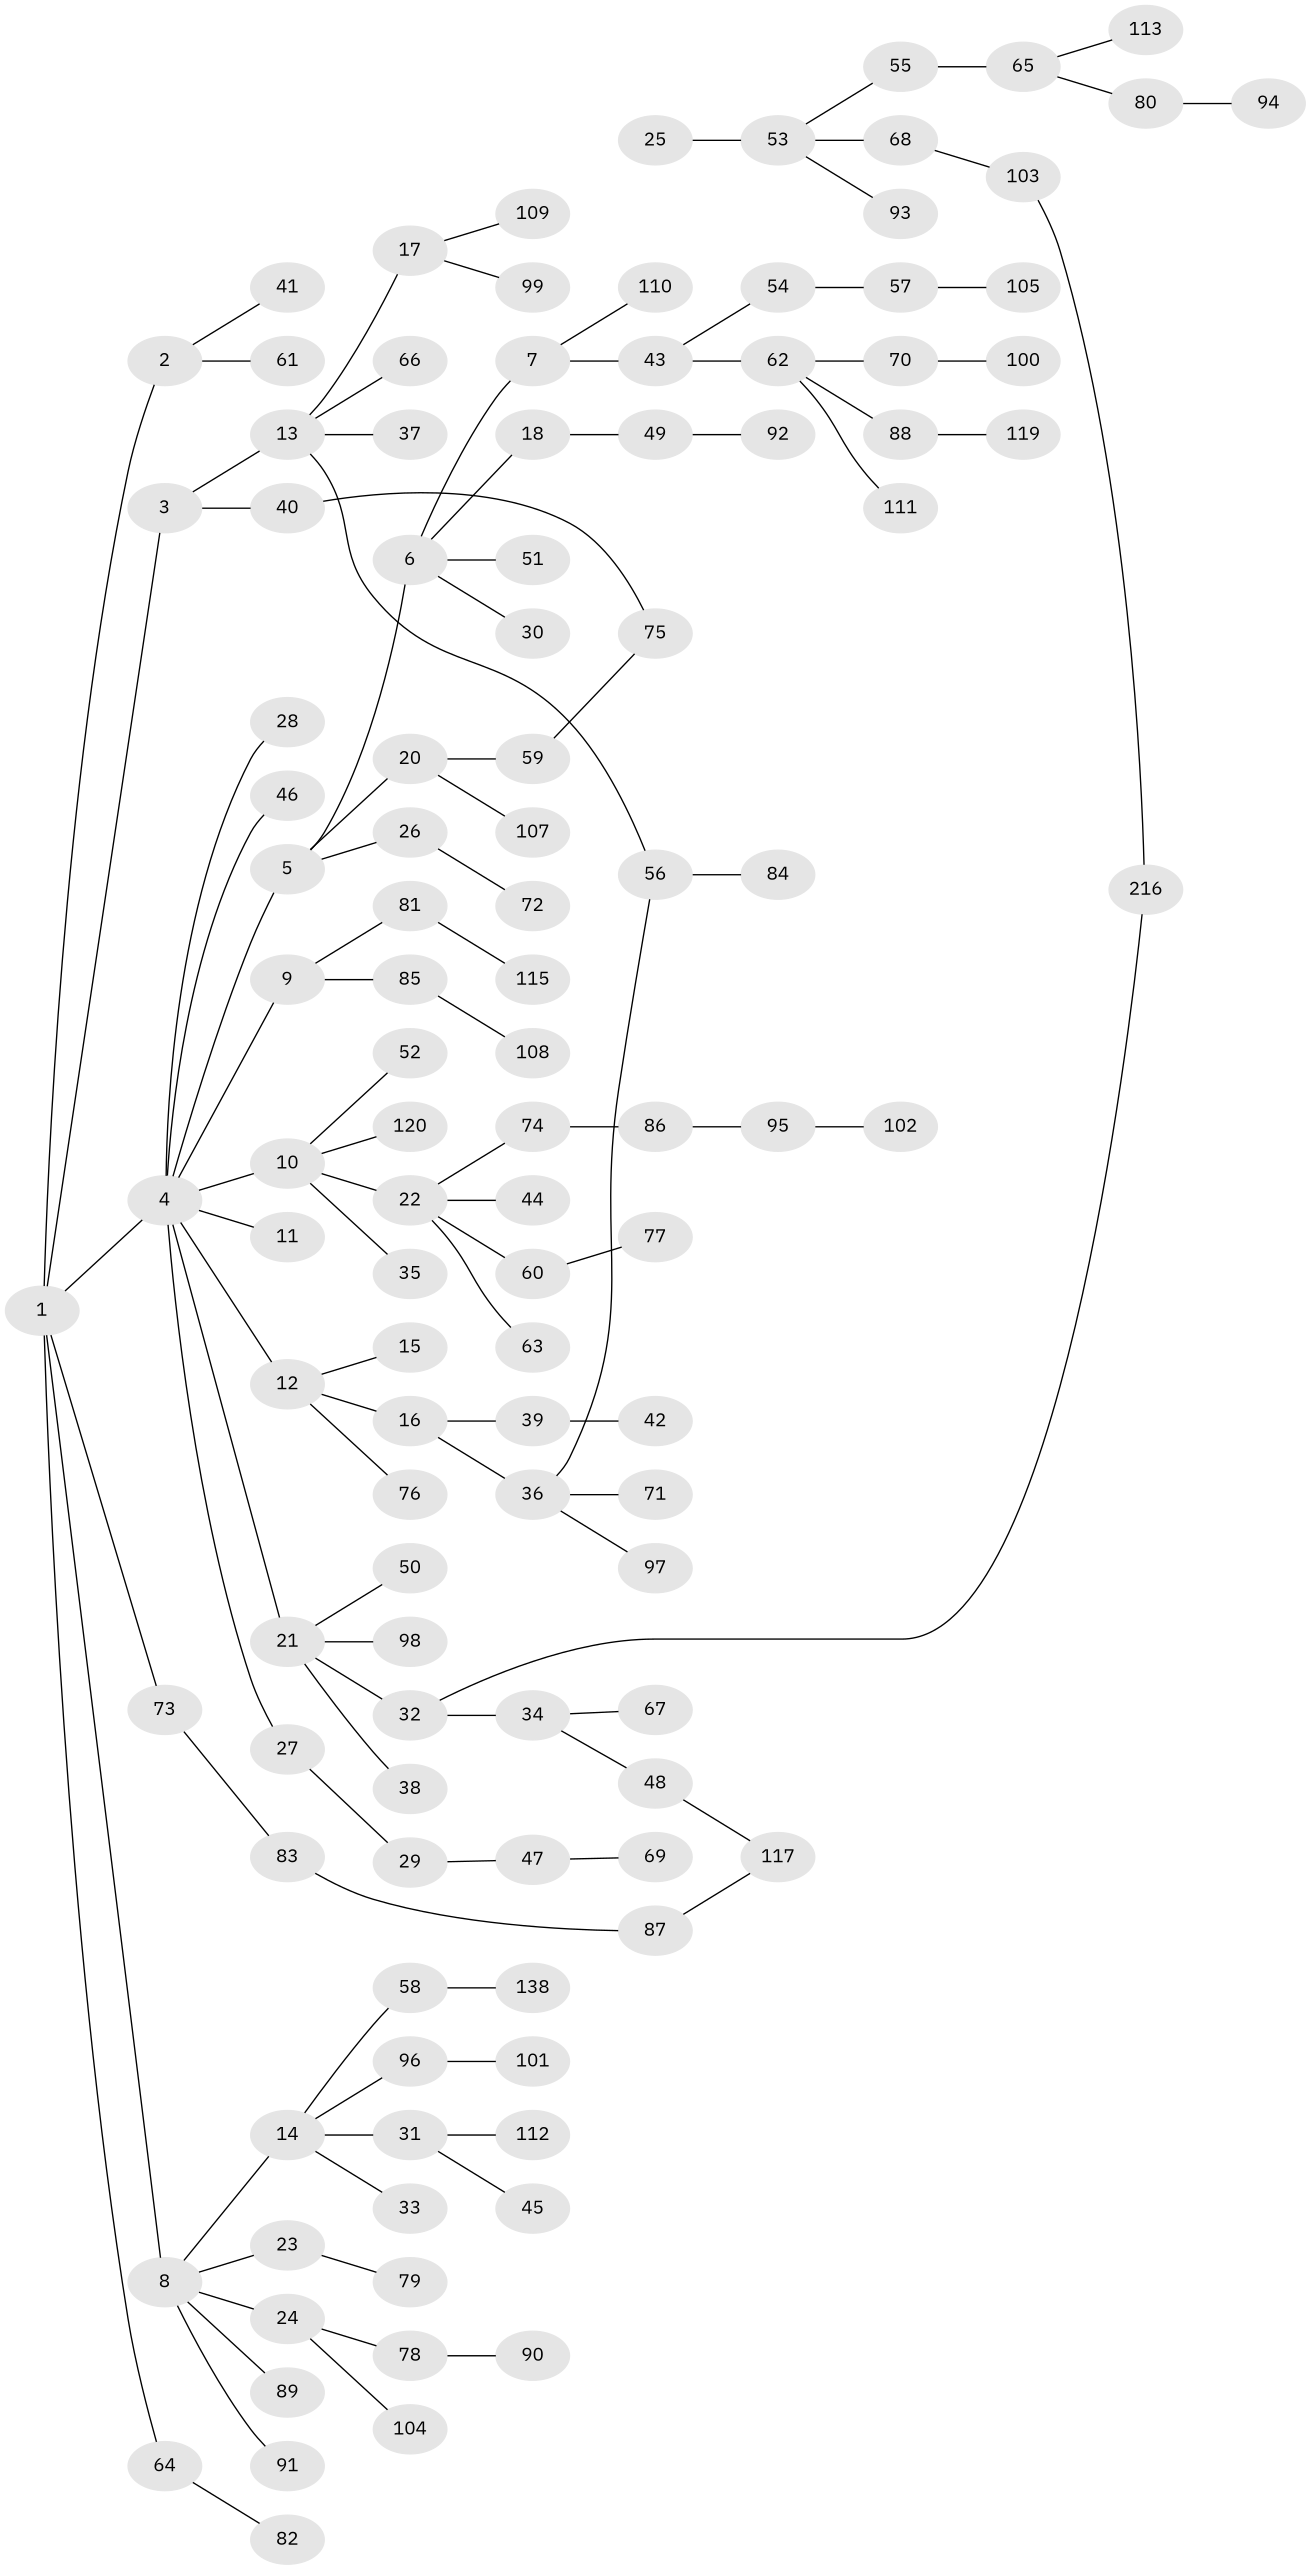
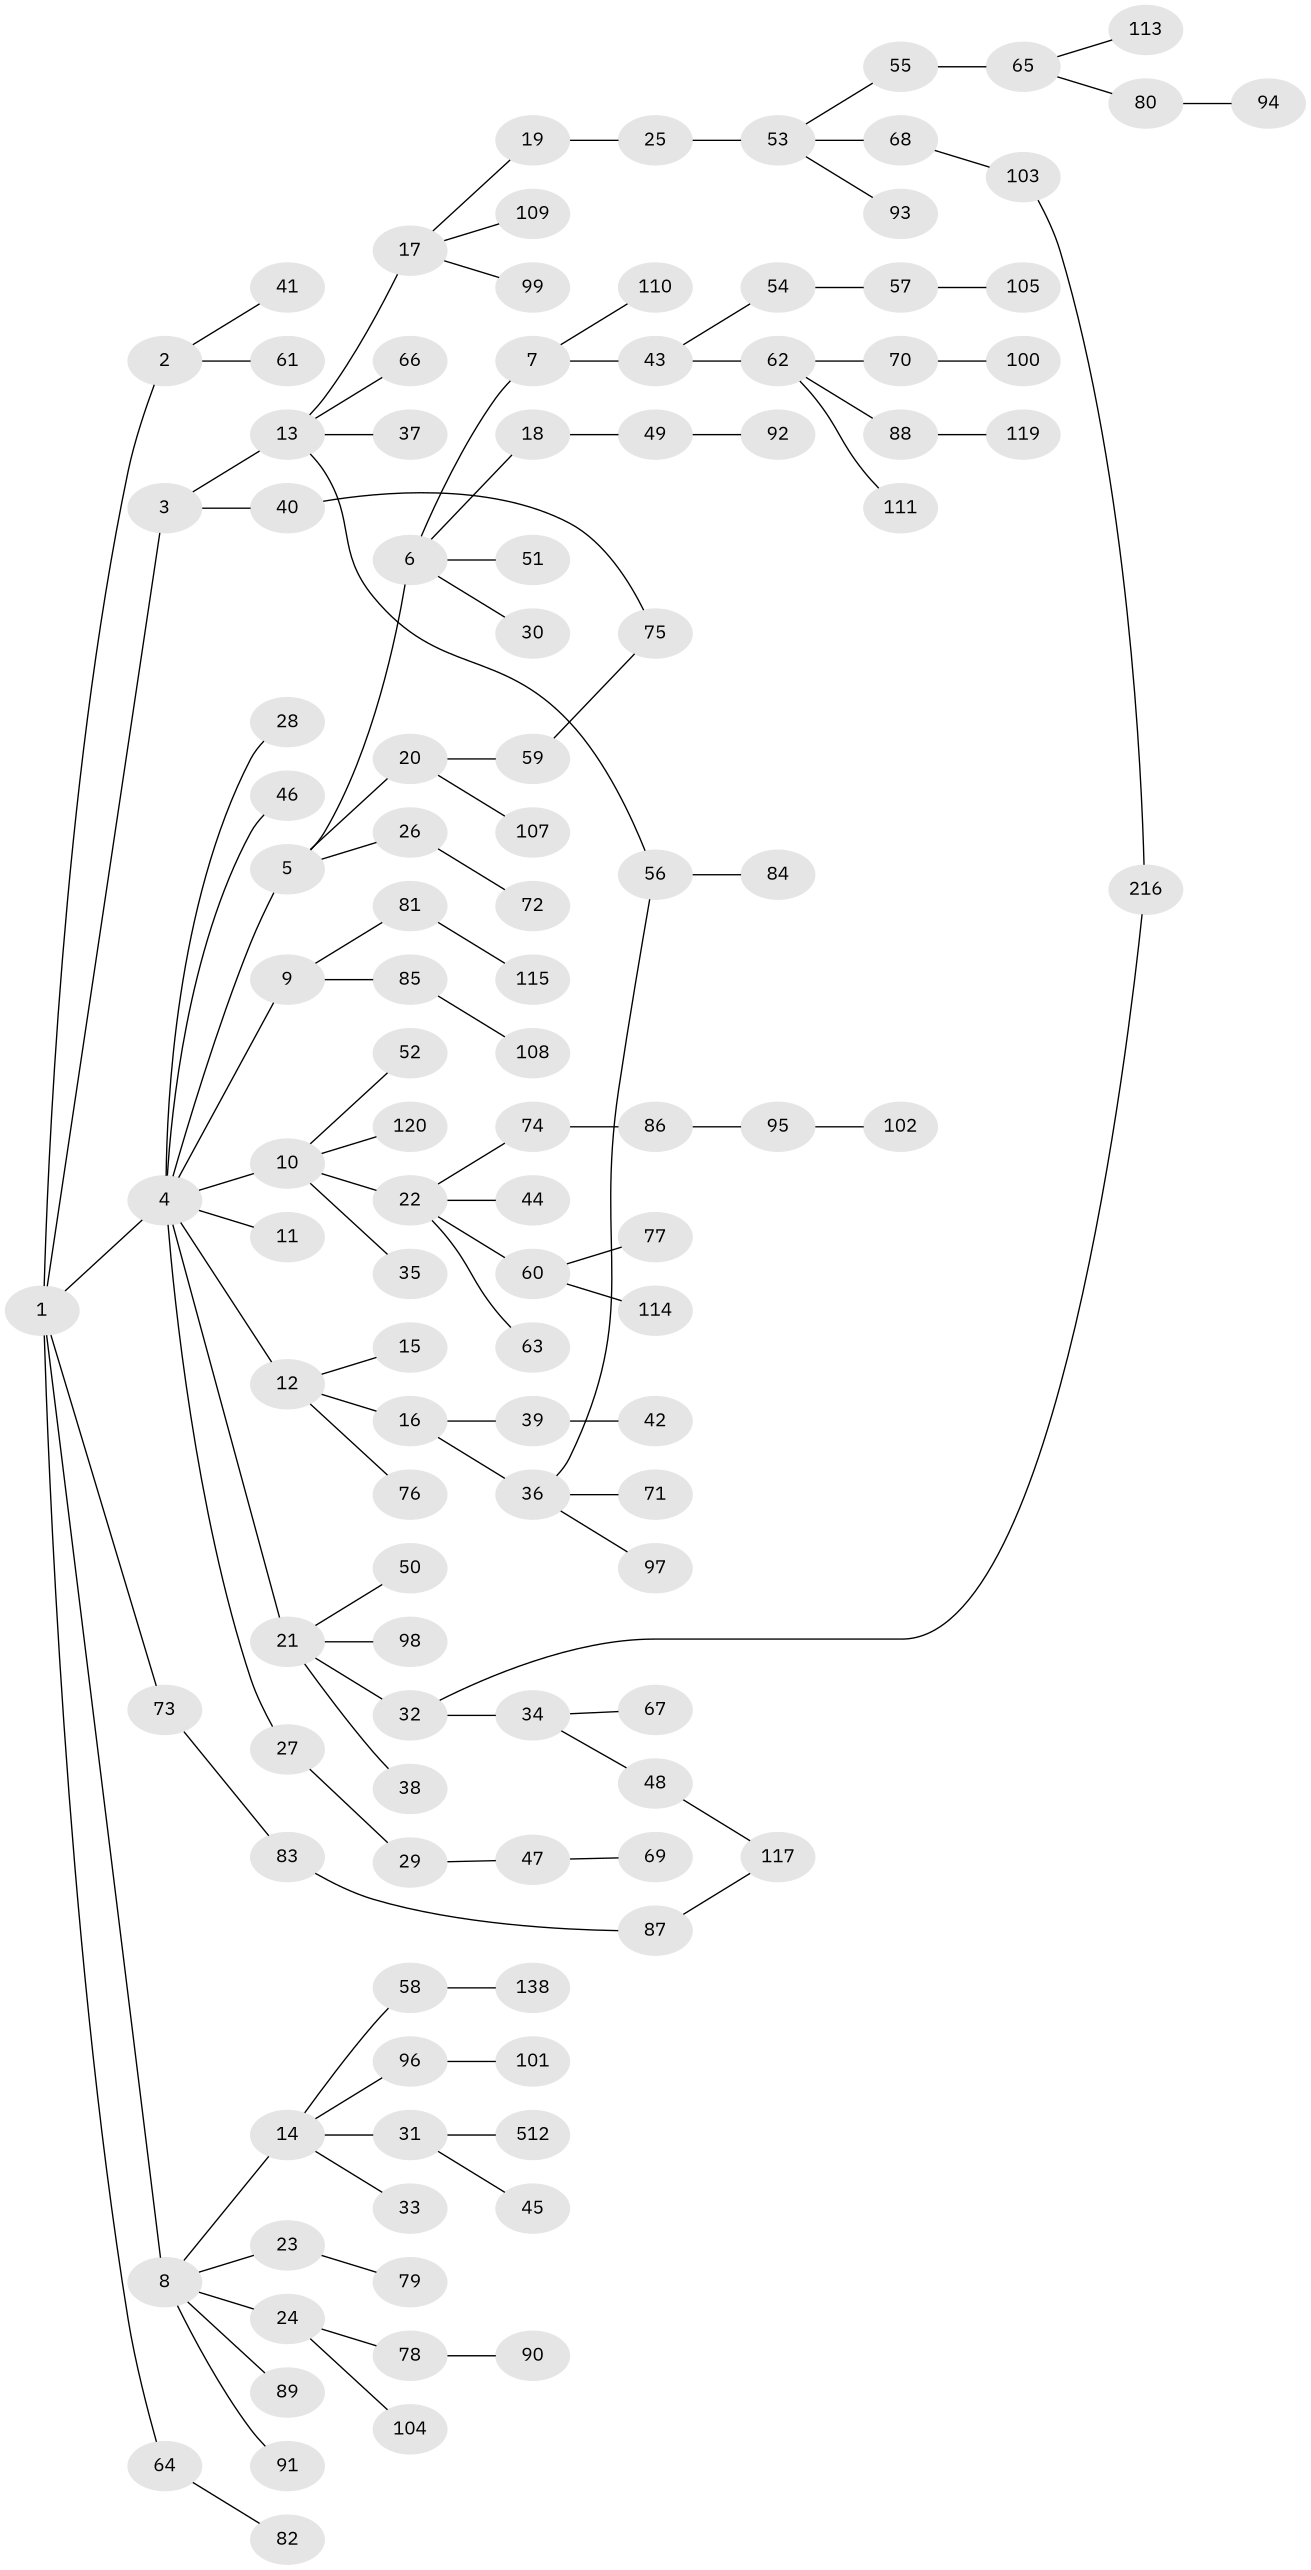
  graph {
    fontname="IBM Plex Sans"
    rankdir=LR
    node [color=gray90 fontname="IBM Plex Sans" style=filled]
    edge [fontname="IBM Plex Sans"]
    1
    2
    3
    4
    8
    64
    73
    41
    61
    13
    40
    5
    9
    10
    11
    12
    21
    27
    28
    46
    14
    23
    24
    89
    91
    82
    83
    17
    37
    56
    66
    75
    6
    20
    26
    81
    85
    22
    35
    52
    120
    15
    16
    76
    32
    38
    50
    98
    29
    7
    18
    30
    51
    59
    107
    72
    43
    110
    49
    54
    62
    31
    33
    58
    96
    79
    78
    104
    115
    108
    44
    60
    63
    74
    36
    39
+   19
    99
    109
    84
    45
-   112
+   112 [label=512]
    n83 [label=138]
    101
    71
    97
    42
    25
    92
    53
    34
    n92 [label=216]
    77
+   114
    86
    90
    55
    68
    93
    47
    69
    48
    67
    117
    57
    70
    88
    111
    65
    103
    105
    80
    113
    100
    119
    94
    87
    95
    102
    1 -- 2
    1 -- 3
    1 -- 4
    1 -- 8
    1 -- 64
    1 -- 73
    2 -- 41
    2 -- 61
    3 -- 13
    3 -- 40
    4 -- 5
    4 -- 9
    4 -- 10
    4 -- 11
    4 -- 12
    4 -- 21
    4 -- 27
    4 -- 28
    4 -- 46
    8 -- 14
    8 -- 23
    8 -- 24
    8 -- 89
    8 -- 91
    64 -- 82
    73 -- 83
    13 -- 17
    13 -- 37
    13 -- 56
    13 -- 66
    40 -- 75
    5 -- 6
    5 -- 20
    5 -- 26
    9 -- 81
    9 -- 85
    10 -- 22
    10 -- 35
    10 -- 52
    10 -- 120
    12 -- 15
    12 -- 16
    12 -- 76
    21 -- 32
    21 -- 38
    21 -- 50
    21 -- 98
    27 -- 29
    14 -- 31
    14 -- 33
    14 -- 58
    14 -- 96
    23 -- 79
    24 -- 78
    24 -- 104
    83 -- 87
+   17 -- 19
    17 -- 99
    17 -- 109
    56 -- 84
    6 -- 7
    6 -- 18
    6 -- 30
    6 -- 51
    20 -- 59
    20 -- 107
    26 -- 72
    81 -- 115
    85 -- 108
    22 -- 44
    22 -- 60
    22 -- 63
    22 -- 74
    16 -- 36
    16 -- 39
    32 -- 34
    32 -- n92
    29 -- 47
    7 -- 43
    7 -- 110
    18 -- 49
    59 -- 75
    43 -- 54
    43 -- 62
    49 -- 92
    54 -- 57
    62 -- 70
    62 -- 88
    62 -- 111
    31 -- 45
    31 -- 112
    58 -- n83
    96 -- 101
    78 -- 90
    60 -- 77
+   60 -- 114
    74 -- 86
    36 -- 56
    36 -- 71
    36 -- 97
    39 -- 42
+   19 -- 25
    25 -- 53
    53 -- 55
    53 -- 68
    53 -- 93
    34 -- 48
    34 -- 67
    86 -- 95
    55 -- 65
    68 -- 103
    47 -- 69
    48 -- 117
    57 -- 105
    70 -- 100
    88 -- 119
    65 -- 80
    65 -- 113
    103 -- n92
    80 -- 94
    87 -- 117
    95 -- 102
  }
